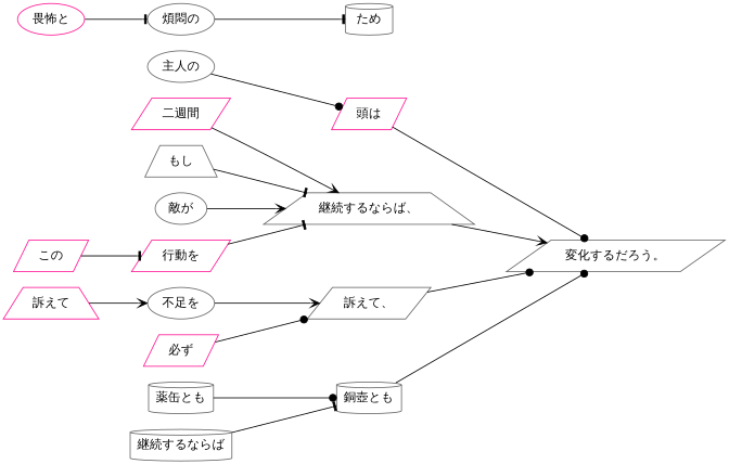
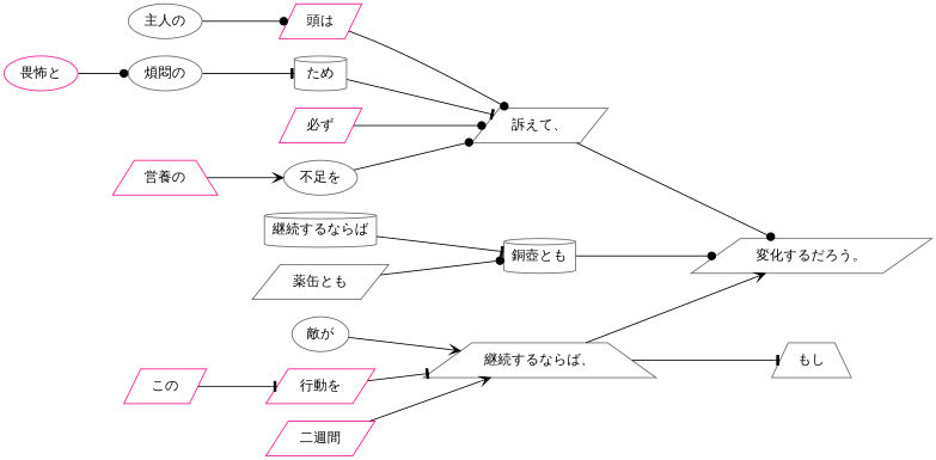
  digraph {
    rankdir=LR
    node [color=gray40 shape=parallelogram]
    edge [arrowhead=dot]
    n1 [label="もし" shape=trapezium]
    n2 [label="継続するならば、" shape=trapezium]
    n3 [label="変化するだろう。"]
    n4 [label="敵が" shape=ellipse]
    n5 [color=deeppink label="この"]
    n6 [color=deeppink label="行動を"]
    n7 [color=deeppink label="二週間"]
    n8 [label="主人の" shape=ellipse]
    n9 [color=deeppink label="頭は"]
    n10 [color=deeppink label="畏怖と" shape=ellipse]
    n11 [label="煩悶の" shape=ellipse]
    n12 [label="ため" shape=cylinder]
    n13 [label="訴えて、"]
    n14 [color=deeppink label="必ず"]
-   n15 [color=deeppink label="訴えて" shape=trapezium]
+   n15 [color=deeppink label="営養の" shape=trapezium]
    n16 [label="不足を" shape=ellipse]
    n17 [label="継続するならば" shape=cylinder]
    n18 [label="銅壺とも" shape=cylinder]
-   n19 [label="薬缶とも" shape=cylinder]
-   n1 -> n2 [arrowhead=tee]
+   n19 [label="薬缶とも"]
+   n2 -> n1 [arrowhead=tee]
    n2 -> n3 [arrowhead=vee]
    n4 -> n2 [arrowhead=vee]
    n5 -> n6 [arrowhead=tee]
    n6 -> n2 [arrowhead=tee]
    n7 -> n2 [arrowhead=vee]
    n8 -> n9
-   n9 -> n3
-   n10 -> n11 [arrowhead=tee]
+   n9 -> n13
+   n10 -> n11
    n11 -> n12 [arrowhead=tee]
+   n12 -> n13 [arrowhead=tee]
    n13 -> n3
    n14 -> n13
    n15 -> n16 [arrowhead=vee]
-   n16 -> n13 [arrowhead=vee]
+   n16 -> n13
    n17 -> n18 [arrowhead=tee]
    n18 -> n3
    n19 -> n18
  }
